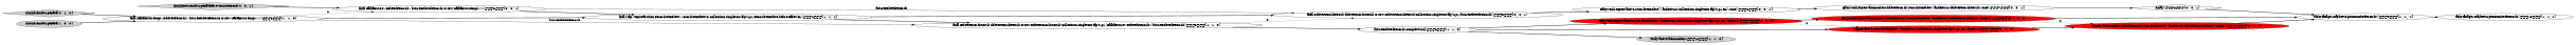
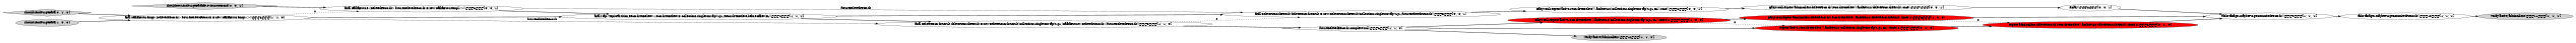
  digraph {
    rankdir=LR
    node [fillcolor=white shape=ellipse style=filled]
    edge [style=bold]
    n1 [label="taskManager.maybePurgeCommitedRecords()@@@10@@@['1', '1', '1']"]
+   n2 [fillcolor=lightgray label="verify(active,adminClient)@@@11@@@['1', '1', '1']"]
    n3 [fillcolor=red label="EasyMock.expect(adminClient.deleteRecords(recordsToDelete)).andReturn(deleteRecordsResult).times(2)@@@8@@@['1', '0', '0']"]
    n4 [label="taskManager.maybePurgeCommitedRecords()@@@9@@@['1', '1', '1']"]
    n5 [fillcolor=red label="expect(adminClient.deleteRecords(recordsToDelete)).andReturn(deleteRecordsResult).times(2)@@@8@@@['0', '1', '0']"]
    n6 [label="final KafkaFutureImpl<DeletedRecords> futureDeletedRecords = new KafkaFutureImpl<>()@@@3@@@['1', '1', '0']"]
    n7 [label="final Map<TopicPartition,RecordsToDelete> recordsToDelete = Collections.singletonMap(t1p1,RecordsToDelete.beforeOffset(5L))@@@4@@@['1', '1', '1']"]
    n8 [label="final KafkaFuture<DeletedRecords> futureDeletedRecords = new KafkaFutureImpl<>()@@@3@@@['0', '0', '1']"]
    n9 [label="final DeleteRecordsResult deleteRecordsResult = new DeleteRecordsResult(Collections.singletonMap(t1p1,(KafkaFuture<DeletedRecords>)futureDeletedRecords))@@@5@@@['1', '1', '0']"]
    n10 [label="final DeleteRecordsResult deleteRecordsResult = new DeleteRecordsResult(Collections.singletonMap(t1p1,futureDeletedRecords))@@@5@@@['0', '0', '1']"]
-   n11 [label="futureDeletedRecords.complete(null)@@@6@@@['1', '1', '0']"]
+   n11 [label="futureDeletedRecords.complete(null)@@@6@@@['1', '1', '0']" shape=diamond]
    n12 [fillcolor=red label="EasyMock.expect(active.recordsToDelete()).andReturn(Collections.singletonMap(t1p1,5L)).times(2)@@@7@@@['1', '0', '0']"]
    n13 [fillcolor=red label="expect(active.recordsToDelete()).andReturn(Collections.singletonMap(t1p1,5L)).times(2)@@@7@@@['0', '1', '0']"]
    n14 [fillcolor=lightgray label="verify(active,adminClient)@@@12@@@['1', '1', '0']"]
-   n15 [label="replay()@@@8@@@['0', '0', '1']" shape=diamond]
+   n15 [label="replay()@@@8@@@['0', '0', '1']"]
    n16 [fillcolor=lightgray label="shouldSendPurgeData['0', '1', '0']" shape=diamond]
    n17 [label="EasyMock.expect(active.recordsToDelete()).andReturn(Collections.singletonMap(t1p1,5L)).once()@@@6@@@['0', '0', '1']"]
    n18 [label="EasyMock.expect(adminClient.deleteRecords(recordsToDelete)).andReturn(deleteRecordsResult).once()@@@7@@@['0', '0', '1']"]
    n19 [fillcolor=lightgray label="shouldNotSendPurgeDataIfPreviousNotDone['0', '0', '1']" shape=diamond]
    n20 [fillcolor=lightgray label="shouldSendPurgeData['1', '0', '0']"]
+   n1 -> n2
    n3 -> n4
    n3 -> n5 [label=0 style=dashed]
    n4 -> n1
    n5 -> n4
    n6 -> n7
    n6 -> n8 [label=0 style=dashed]
    n6 -> n9 [label=futureDeletedRecords style=solid]
    n7 -> n9
    n7 -> n10
    n8 -> n7
    n8 -> n10 [label=futureDeletedRecords style=solid]
    n9 -> n10 [label=0 style=dashed]
    n9 -> n11
    n10 -> n17
    n11 -> n12
    n11 -> n13
    n11 -> n14
    n12 -> n3
    n12 -> n13 [label=0 style=dashed]
    n13 -> n5
    n15 -> n4
    n16 -> n6
    n17 -> n18
    n18 -> n15
    n19 -> n8
    n20 -> n6
  }
